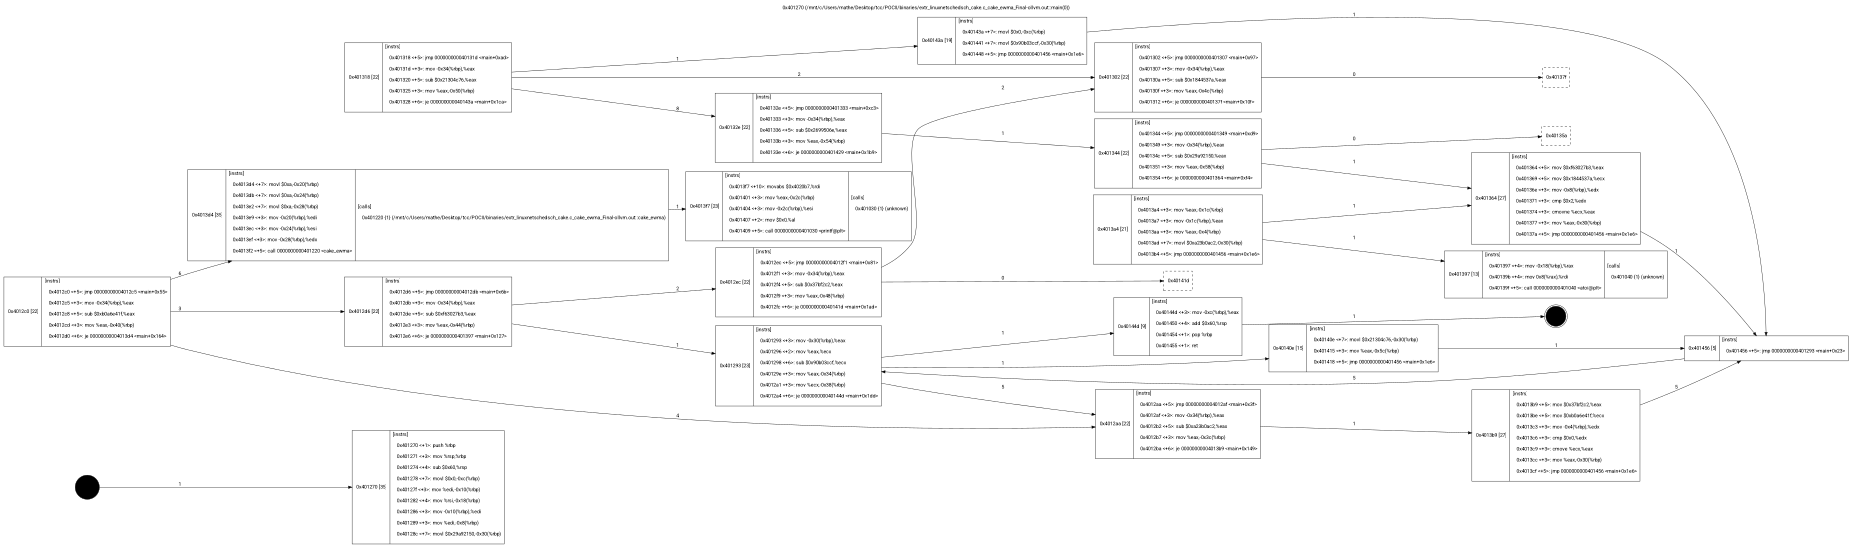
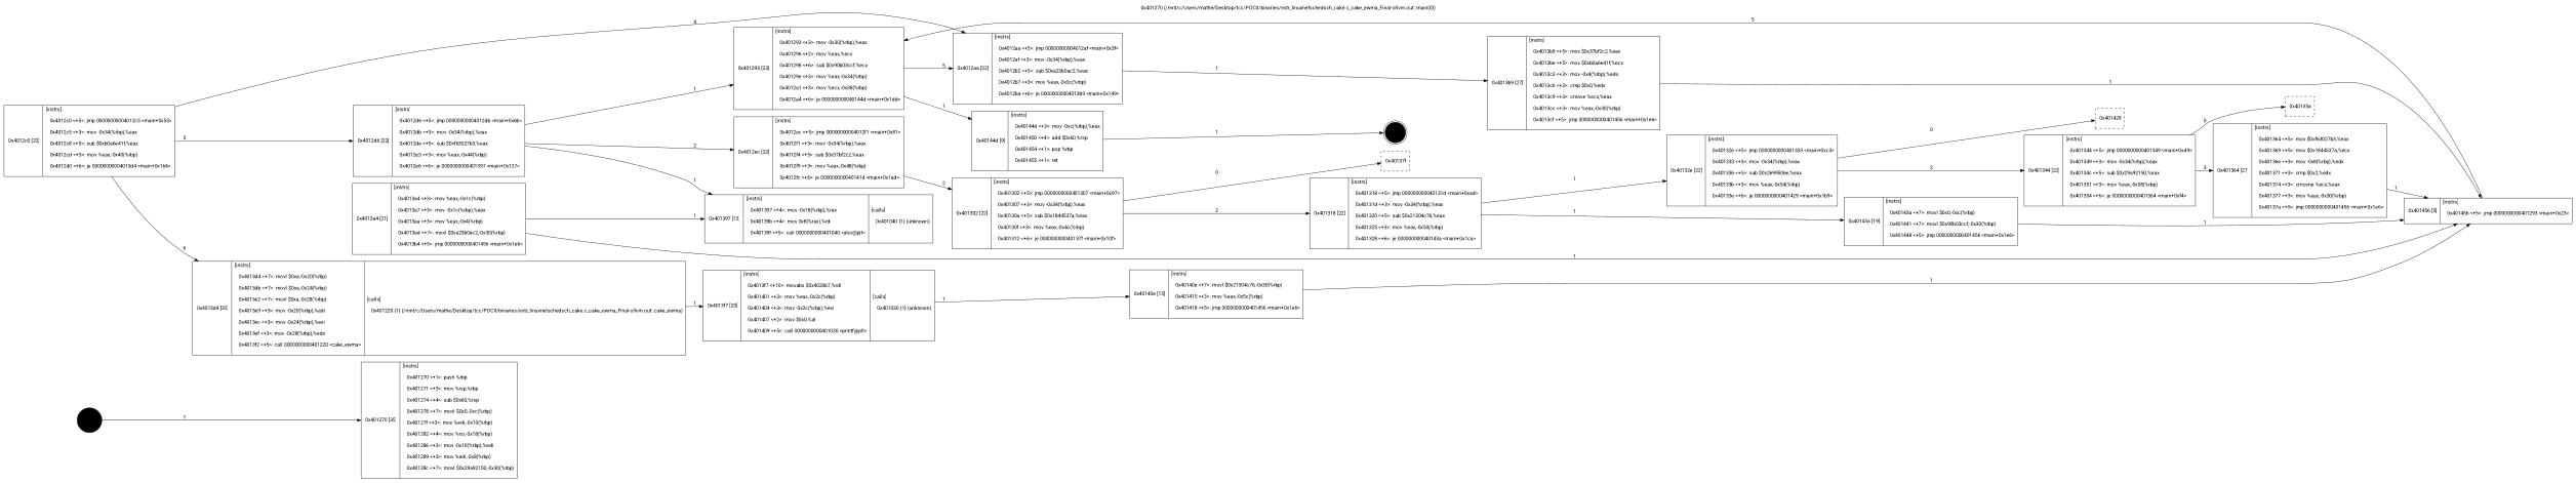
  digraph {
    fontname=Roboto
    label="0x401270 (/mnt/c/Users/mathe/Desktop/tcc/POCII/binaries/extr_linuxnetschedsch_cake.c_cake_ewma_Final-ollvm.out::main(0))"
    labelloc=t
    rankdir=LR
    node [fontname=Roboto shape=record]
    edge [fontname=Roboto]
    Entry [fillcolor=black height=0.3 shape=circle style=filled width=0.3]
    n2 [label="{\n     0x401270 [35]\l\n     | [instrs]\l\n     &nbsp;&nbsp;0x401270 \<+1\>: push %rbp\l\n     &nbsp;&nbsp;0x401271 \<+3\>: mov %rsp,%rbp\l\n     &nbsp;&nbsp;0x401274 \<+4\>: sub $0x60,%rsp\l\n     &nbsp;&nbsp;0x401278 \<+7\>: movl $0x0,-0xc(%rbp)\l\n     &nbsp;&nbsp;0x40127f \<+3\>: mov %edi,-0x10(%rbp)\l\n     &nbsp;&nbsp;0x401282 \<+4\>: mov %rsi,-0x18(%rbp)\l\n     &nbsp;&nbsp;0x401286 \<+3\>: mov -0x10(%rbp),%edi\l\n     &nbsp;&nbsp;0x401289 \<+3\>: mov %edi,-0x8(%rbp)\l\n     &nbsp;&nbsp;0x40128c \<+7\>: movl $0x29a92150,-0x30(%rbp)\l\n  }"]
    n3 [label="{\n     0x401293 [23]\l\n     | [instrs]\l\n     &nbsp;&nbsp;0x401293 \<+3\>: mov -0x30(%rbp),%eax\l\n     &nbsp;&nbsp;0x401296 \<+2\>: mov %eax,%ecx\l\n     &nbsp;&nbsp;0x401298 \<+6\>: sub $0x90b03ccf,%ecx\l\n     &nbsp;&nbsp;0x40129e \<+3\>: mov %eax,-0x34(%rbp)\l\n     &nbsp;&nbsp;0x4012a1 \<+3\>: mov %ecx,-0x38(%rbp)\l\n     &nbsp;&nbsp;0x4012a4 \<+6\>: je 000000000040144d \<main+0x1dd\>\l\n  }"]
    n4 [label="{\n     0x40144d [9]\l\n     | [instrs]\l\n     &nbsp;&nbsp;0x40144d \<+3\>: mov -0xc(%rbp),%eax\l\n     &nbsp;&nbsp;0x401450 \<+4\>: add $0x60,%rsp\l\n     &nbsp;&nbsp;0x401454 \<+1\>: pop %rbp\l\n     &nbsp;&nbsp;0x401455 \<+1\>: ret\l\n  }"]
    n5 [label="{\n     0x4012aa [22]\l\n     | [instrs]\l\n     &nbsp;&nbsp;0x4012aa \<+5\>: jmp 00000000004012af \<main+0x3f\>\l\n     &nbsp;&nbsp;0x4012af \<+3\>: mov -0x34(%rbp),%eax\l\n     &nbsp;&nbsp;0x4012b2 \<+5\>: sub $0xa23b0ac2,%eax\l\n     &nbsp;&nbsp;0x4012b7 \<+3\>: mov %eax,-0x3c(%rbp)\l\n     &nbsp;&nbsp;0x4012ba \<+6\>: je 00000000004013b9 \<main+0x149\>\l\n  }"]
    Exit [fillcolor=black height=0.3 peripheries=2 shape=circle style=filled width=0.3]
    n7 [label="{\n     0x4013b9 [27]\l\n     | [instrs]\l\n     &nbsp;&nbsp;0x4013b9 \<+5\>: mov $0x37bf2c2,%eax\l\n     &nbsp;&nbsp;0x4013be \<+5\>: mov $0xb0a6e41f,%ecx\l\n     &nbsp;&nbsp;0x4013c3 \<+3\>: mov -0x4(%rbp),%edx\l\n     &nbsp;&nbsp;0x4013c6 \<+3\>: cmp $0x0,%edx\l\n     &nbsp;&nbsp;0x4013c9 \<+3\>: cmove %ecx,%eax\l\n     &nbsp;&nbsp;0x4013cc \<+3\>: mov %eax,-0x30(%rbp)\l\n     &nbsp;&nbsp;0x4013cf \<+5\>: jmp 0000000000401456 \<main+0x1e6\>\l\n  }"]
    n8 [label="{\n     0x401456 [5]\l\n     | [instrs]\l\n     &nbsp;&nbsp;0x401456 \<+5\>: jmp 0000000000401293 \<main+0x23\>\l\n  }"]
    n9 [label="{\n     0x4012c0 [22]\l\n     | [instrs]\l\n     &nbsp;&nbsp;0x4012c0 \<+5\>: jmp 00000000004012c5 \<main+0x55\>\l\n     &nbsp;&nbsp;0x4012c5 \<+3\>: mov -0x34(%rbp),%eax\l\n     &nbsp;&nbsp;0x4012c8 \<+5\>: sub $0xb0a6e41f,%eax\l\n     &nbsp;&nbsp;0x4012cd \<+3\>: mov %eax,-0x40(%rbp)\l\n     &nbsp;&nbsp;0x4012d0 \<+6\>: je 00000000004013d4 \<main+0x164\>\l\n  }"]
    n10 [label="{\n     0x4013d4 [35]\l\n     | [instrs]\l\n     &nbsp;&nbsp;0x4013d4 \<+7\>: movl $0xa,-0x20(%rbp)\l\n     &nbsp;&nbsp;0x4013db \<+7\>: movl $0xa,-0x24(%rbp)\l\n     &nbsp;&nbsp;0x4013e2 \<+7\>: movl $0xa,-0x28(%rbp)\l\n     &nbsp;&nbsp;0x4013e9 \<+3\>: mov -0x20(%rbp),%edi\l\n     &nbsp;&nbsp;0x4013ec \<+3\>: mov -0x24(%rbp),%esi\l\n     &nbsp;&nbsp;0x4013ef \<+3\>: mov -0x28(%rbp),%edx\l\n     &nbsp;&nbsp;0x4013f2 \<+5\>: call 0000000000401220 \<cake_ewma\>\l\n     | [calls]\l\n     &nbsp;&nbsp;0x401220 \{1\} (/mnt/c/Users/mathe/Desktop/tcc/POCII/binaries/extr_linuxnetschedsch_cake.c_cake_ewma_Final-ollvm.out::cake_ewma)\l\n  }"]
    n11 [label="{\n     0x4012d6 [22]\l\n     | [instrs]\l\n     &nbsp;&nbsp;0x4012d6 \<+5\>: jmp 00000000004012db \<main+0x6b\>\l\n     &nbsp;&nbsp;0x4012db \<+3\>: mov -0x34(%rbp),%eax\l\n     &nbsp;&nbsp;0x4012de \<+5\>: sub $0xf63027b3,%eax\l\n     &nbsp;&nbsp;0x4012e3 \<+3\>: mov %eax,-0x44(%rbp)\l\n     &nbsp;&nbsp;0x4012e6 \<+6\>: je 0000000000401397 \<main+0x127\>\l\n  }"]
    n12 [label="{\n     0x4013f7 [23]\l\n     | [instrs]\l\n     &nbsp;&nbsp;0x4013f7 \<+10\>: movabs $0x4020b7,%rdi\l\n     &nbsp;&nbsp;0x401401 \<+3\>: mov %eax,-0x2c(%rbp)\l\n     &nbsp;&nbsp;0x401404 \<+3\>: mov -0x2c(%rbp),%esi\l\n     &nbsp;&nbsp;0x401407 \<+2\>: mov $0x0,%al\l\n     &nbsp;&nbsp;0x401409 \<+5\>: call 0000000000401030 \<printf@plt\>\l\n     | [calls]\l\n     &nbsp;&nbsp;0x401030 \{1\} (unknown)\l\n  }"]
    n13 [label="{\n     0x401397 [13]\l\n     | [instrs]\l\n     &nbsp;&nbsp;0x401397 \<+4\>: mov -0x18(%rbp),%rax\l\n     &nbsp;&nbsp;0x40139b \<+4\>: mov 0x8(%rax),%rdi\l\n     &nbsp;&nbsp;0x40139f \<+5\>: call 0000000000401040 \<atoi@plt\>\l\n     | [calls]\l\n     &nbsp;&nbsp;0x401040 \{1\} (unknown)\l\n  }"]
    n14 [label="{\n     0x4012ec [22]\l\n     | [instrs]\l\n     &nbsp;&nbsp;0x4012ec \<+5\>: jmp 00000000004012f1 \<main+0x81\>\l\n     &nbsp;&nbsp;0x4012f1 \<+3\>: mov -0x34(%rbp),%eax\l\n     &nbsp;&nbsp;0x4012f4 \<+5\>: sub $0x37bf2c2,%eax\l\n     &nbsp;&nbsp;0x4012f9 \<+3\>: mov %eax,-0x48(%rbp)\l\n     &nbsp;&nbsp;0x4012fc \<+6\>: je 000000000040141d \<main+0x1ad\>\l\n  }"]
    n15 [label="{\n     0x40140e [15]\l\n     | [instrs]\l\n     &nbsp;&nbsp;0x40140e \<+7\>: movl $0x21304c76,-0x30(%rbp)\l\n     &nbsp;&nbsp;0x401415 \<+3\>: mov %eax,-0x5c(%rbp)\l\n     &nbsp;&nbsp;0x401418 \<+5\>: jmp 0000000000401456 \<main+0x1e6\>\l\n  }"]
-   n16 [label="{\n     0x40141d\l\n  }" style=dashed]
    n17 [label="{\n     0x401302 [22]\l\n     | [instrs]\l\n     &nbsp;&nbsp;0x401302 \<+5\>: jmp 0000000000401307 \<main+0x97\>\l\n     &nbsp;&nbsp;0x401307 \<+3\>: mov -0x34(%rbp),%eax\l\n     &nbsp;&nbsp;0x40130a \<+5\>: sub $0x1844537a,%eax\l\n     &nbsp;&nbsp;0x40130f \<+3\>: mov %eax,-0x4c(%rbp)\l\n     &nbsp;&nbsp;0x401312 \<+6\>: je 000000000040137f \<main+0x10f\>\l\n  }"]
    n18 [label="{\n     0x4013a4 [21]\l\n     | [instrs]\l\n     &nbsp;&nbsp;0x4013a4 \<+3\>: mov %eax,-0x1c(%rbp)\l\n     &nbsp;&nbsp;0x4013a7 \<+3\>: mov -0x1c(%rbp),%eax\l\n     &nbsp;&nbsp;0x4013aa \<+3\>: mov %eax,-0x4(%rbp)\l\n     &nbsp;&nbsp;0x4013ad \<+7\>: movl $0xa23b0ac2,-0x30(%rbp)\l\n     &nbsp;&nbsp;0x4013b4 \<+5\>: jmp 0000000000401456 \<main+0x1e6\>\l\n  }"]
    n19 [label="{\n     0x40137f\l\n  }" style=dashed]
    n20 [label="{\n     0x401318 [22]\l\n     | [instrs]\l\n     &nbsp;&nbsp;0x401318 \<+5\>: jmp 000000000040131d \<main+0xad\>\l\n     &nbsp;&nbsp;0x40131d \<+3\>: mov -0x34(%rbp),%eax\l\n     &nbsp;&nbsp;0x401320 \<+5\>: sub $0x21304c76,%eax\l\n     &nbsp;&nbsp;0x401325 \<+3\>: mov %eax,-0x50(%rbp)\l\n     &nbsp;&nbsp;0x401328 \<+6\>: je 000000000040143a \<main+0x1ca\>\l\n  }"]
    n21 [label="{\n     0x40143a [19]\l\n     | [instrs]\l\n     &nbsp;&nbsp;0x40143a \<+7\>: movl $0x0,-0xc(%rbp)\l\n     &nbsp;&nbsp;0x401441 \<+7\>: movl $0x90b03ccf,-0x30(%rbp)\l\n     &nbsp;&nbsp;0x401448 \<+5\>: jmp 0000000000401456 \<main+0x1e6\>\l\n  }"]
    n22 [label="{\n     0x40132e [22]\l\n     | [instrs]\l\n     &nbsp;&nbsp;0x40132e \<+5\>: jmp 0000000000401333 \<main+0xc3\>\l\n     &nbsp;&nbsp;0x401333 \<+3\>: mov -0x34(%rbp),%eax\l\n     &nbsp;&nbsp;0x401336 \<+5\>: sub $0x2699506e,%eax\l\n     &nbsp;&nbsp;0x40133b \<+3\>: mov %eax,-0x54(%rbp)\l\n     &nbsp;&nbsp;0x40133e \<+6\>: je 0000000000401429 \<main+0x1b9\>\l\n  }"]
+   n23 [label="{\n     0x401429\l\n  }" style=dashed]
    n24 [label="{\n     0x401344 [22]\l\n     | [instrs]\l\n     &nbsp;&nbsp;0x401344 \<+5\>: jmp 0000000000401349 \<main+0xd9\>\l\n     &nbsp;&nbsp;0x401349 \<+3\>: mov -0x34(%rbp),%eax\l\n     &nbsp;&nbsp;0x40134c \<+5\>: sub $0x29a92150,%eax\l\n     &nbsp;&nbsp;0x401351 \<+3\>: mov %eax,-0x58(%rbp)\l\n     &nbsp;&nbsp;0x401354 \<+6\>: je 0000000000401364 \<main+0xf4\>\l\n  }"]
    n25 [label="{\n     0x40135a\l\n  }" style=dashed]
    n26 [label="{\n     0x401364 [27]\l\n     | [instrs]\l\n     &nbsp;&nbsp;0x401364 \<+5\>: mov $0xf63027b3,%eax\l\n     &nbsp;&nbsp;0x401369 \<+5\>: mov $0x1844537a,%ecx\l\n     &nbsp;&nbsp;0x40136e \<+3\>: mov -0x8(%rbp),%edx\l\n     &nbsp;&nbsp;0x401371 \<+3\>: cmp $0x2,%edx\l\n     &nbsp;&nbsp;0x401374 \<+3\>: cmovne %ecx,%eax\l\n     &nbsp;&nbsp;0x401377 \<+3\>: mov %eax,-0x30(%rbp)\l\n     &nbsp;&nbsp;0x40137a \<+5\>: jmp 0000000000401456 \<main+0x1e6\>\l\n  }"]
    Entry -> n2 [label=" 1"]
    n3 -> n4 [label=" 1"]
    n3 -> n5 [label=" 5"]
    n4 -> Exit [label=" 1"]
    n5 -> n7 [label=" 1"]
-   n7 -> n8 [label=" 5"]
+   n7 -> n8 [label=" 1"]
    n8 -> n3 [label=" 5"]
    n9 -> n5 [label=" 4"]
    n9 -> n10 [label=" 6"]
    n9 -> n11 [label=" 3"]
    n10 -> n12 [label=" 1"]
    n11 -> n3 [label=" 1"]
+   n11 -> n13 [label=" 1"]
    n11 -> n14 [label=" 2"]
-   n3 -> n15 [label=" 1"]
-   n14 -> n16 [label=" 0"]
+   n12 -> n15 [label=" 1"]
    n14 -> n17 [label=" 2"]
    n15 -> n8 [label=" 1"]
    n17 -> n19 [label=" 0"]
-   n20 -> n17 [label=" 2"]
-   n18 -> n26 [label=" 1"]
+   n17 -> n20 [label=" 2"]
+   n18 -> n8 [label=" 1"]
    n18 -> n13 [label=" 1"]
    n20 -> n21 [label=" 1"]
-   n20 -> n22 [label=" 8"]
+   n20 -> n22 [label=" 1"]
    n21 -> n8 [label=" 1"]
-   n22 -> n24 [label=" 1"]
+   n22 -> n23 [label=" 0"]
+   n22 -> n24 [label=" 2"]
    n24 -> n25 [label=" 0"]
-   n24 -> n26 [label=" 1"]
+   n24 -> n26 [label=" 3"]
    n26 -> n8 [label=" 1"]
  }
